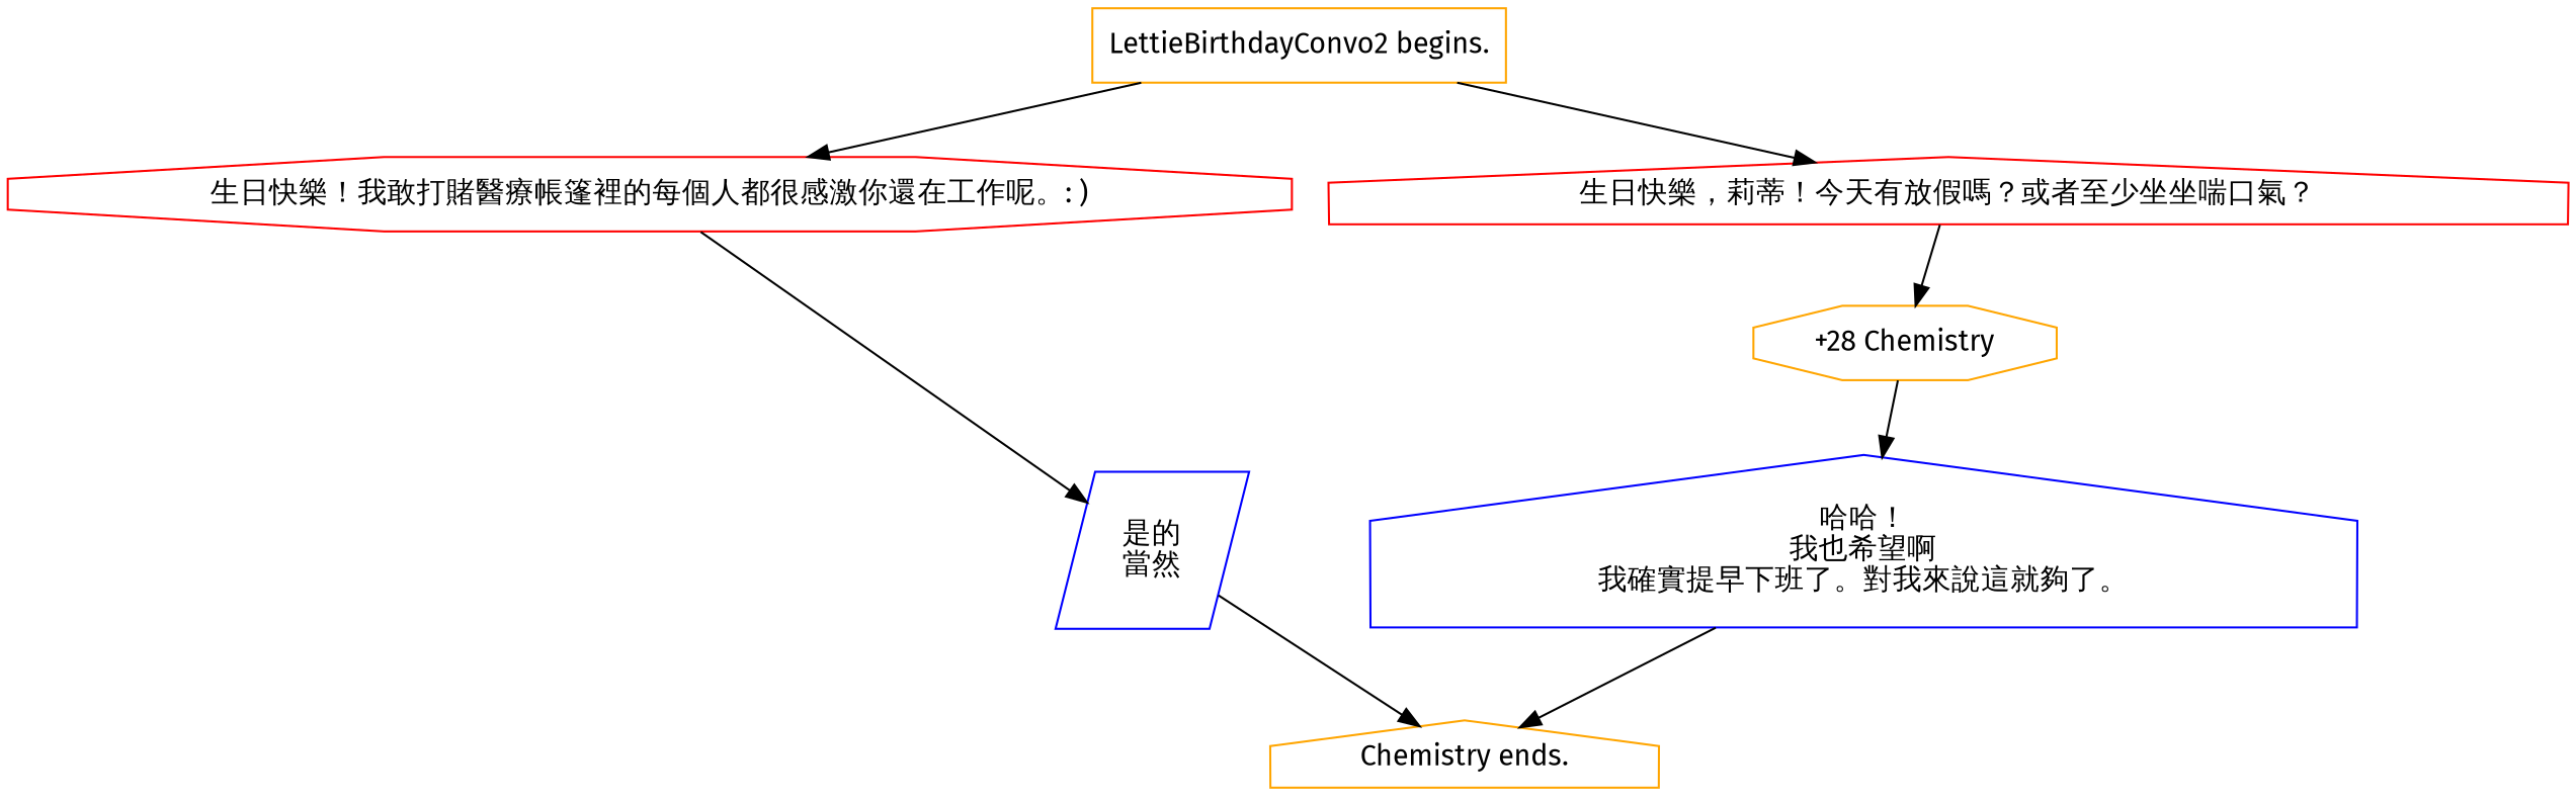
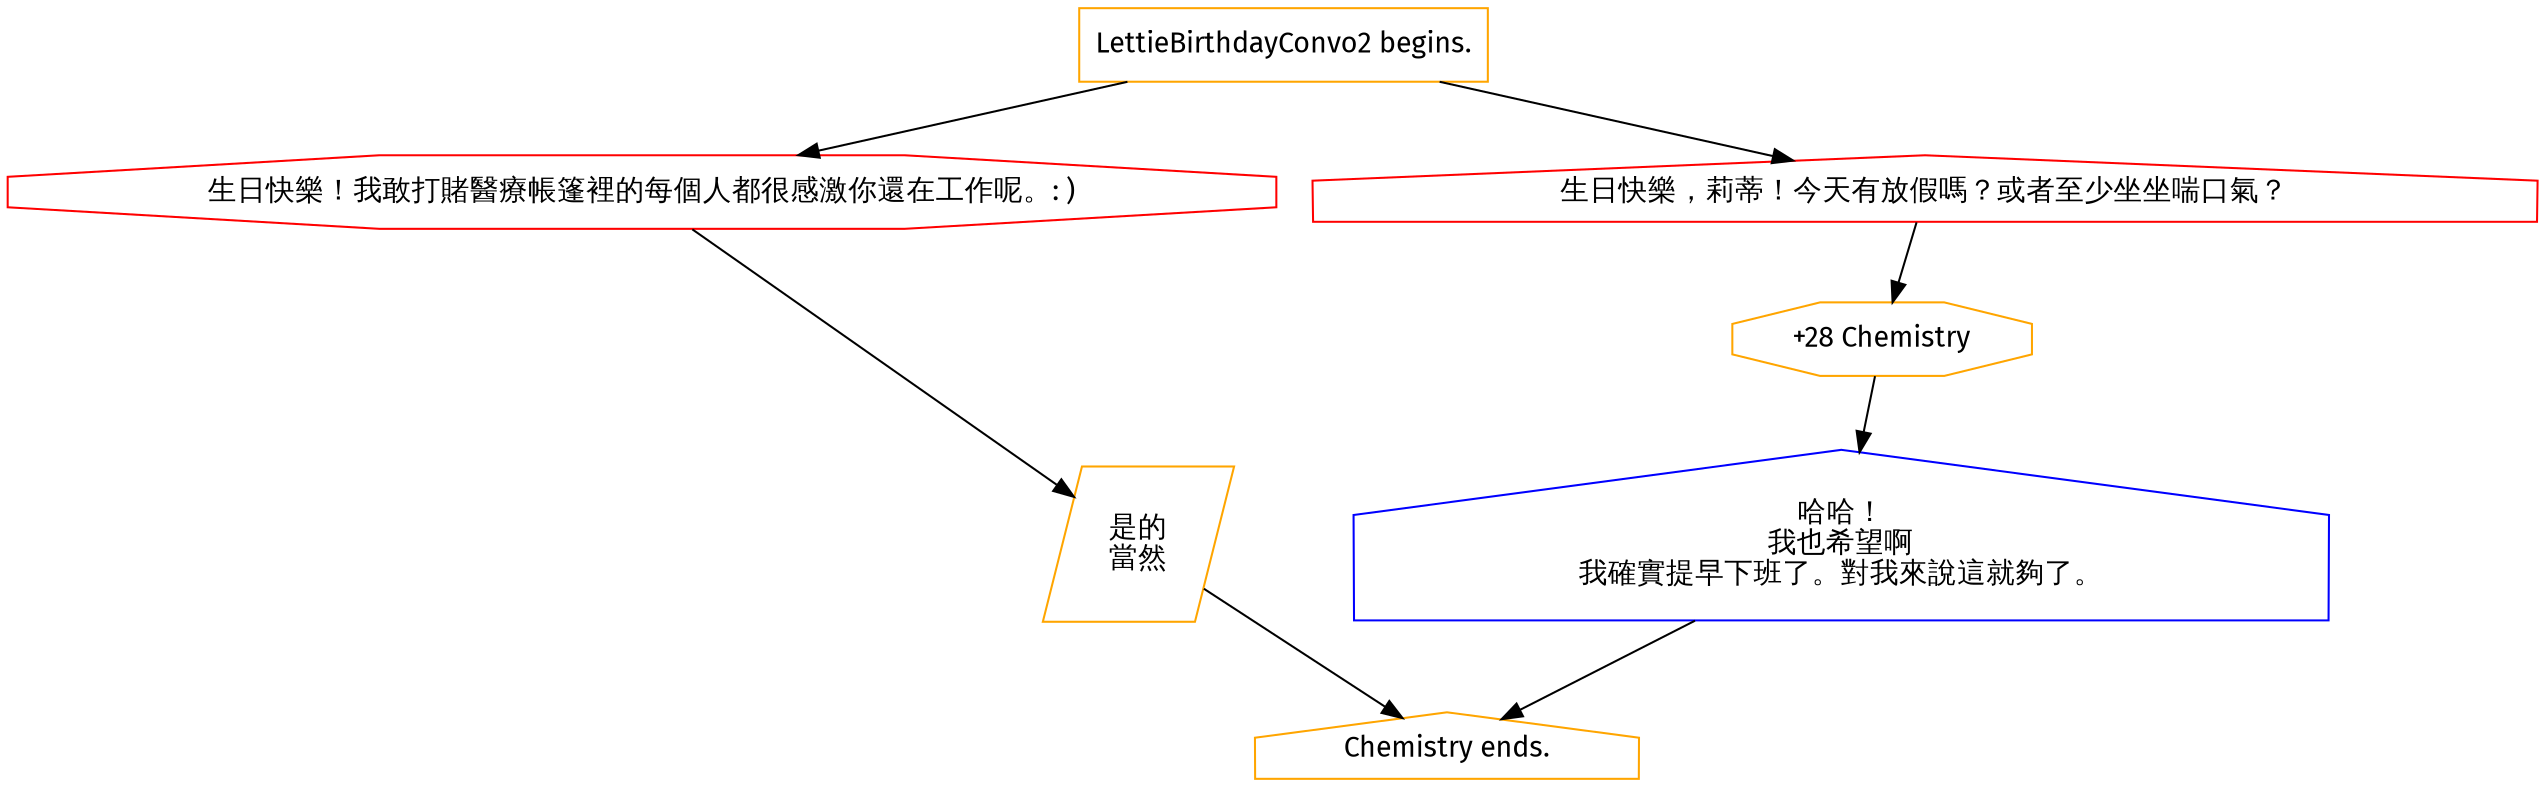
  digraph {
    fontname="Fira Sans"
    node [color=orange fontname="Fira Sans" shape=house]
    edge [fontname="Fira Sans"]
    "LettieBirthdayConvo2 begins." [shape=box]
    n2 [color=red label="生日快樂！我敢打賭醫療帳篷裡的每個人都很感激你還在工作呢。: )" shape=octagon]
    n3 [color=red label="生日快樂，莉蒂！今天有放假嗎？或者至少坐坐喘口氣？"]
-   n4 [color=blue label="是的\n當然" shape=parallelogram]
+   n4 [label="是的\n當然" shape=parallelogram]
    n5 [label="+28 Chemistry" shape=octagon]
    n6 [label="Chemistry ends."]
    n7 [color=blue label="哈哈！\n我也希望啊\n我確實提早下班了。對我來說這就夠了。"]
    "LettieBirthdayConvo2 begins." -> n2
    "LettieBirthdayConvo2 begins." -> n3
    n2 -> n4
    n3 -> n5
    n4 -> n6
    n5 -> n7
    n7 -> n6
  }
